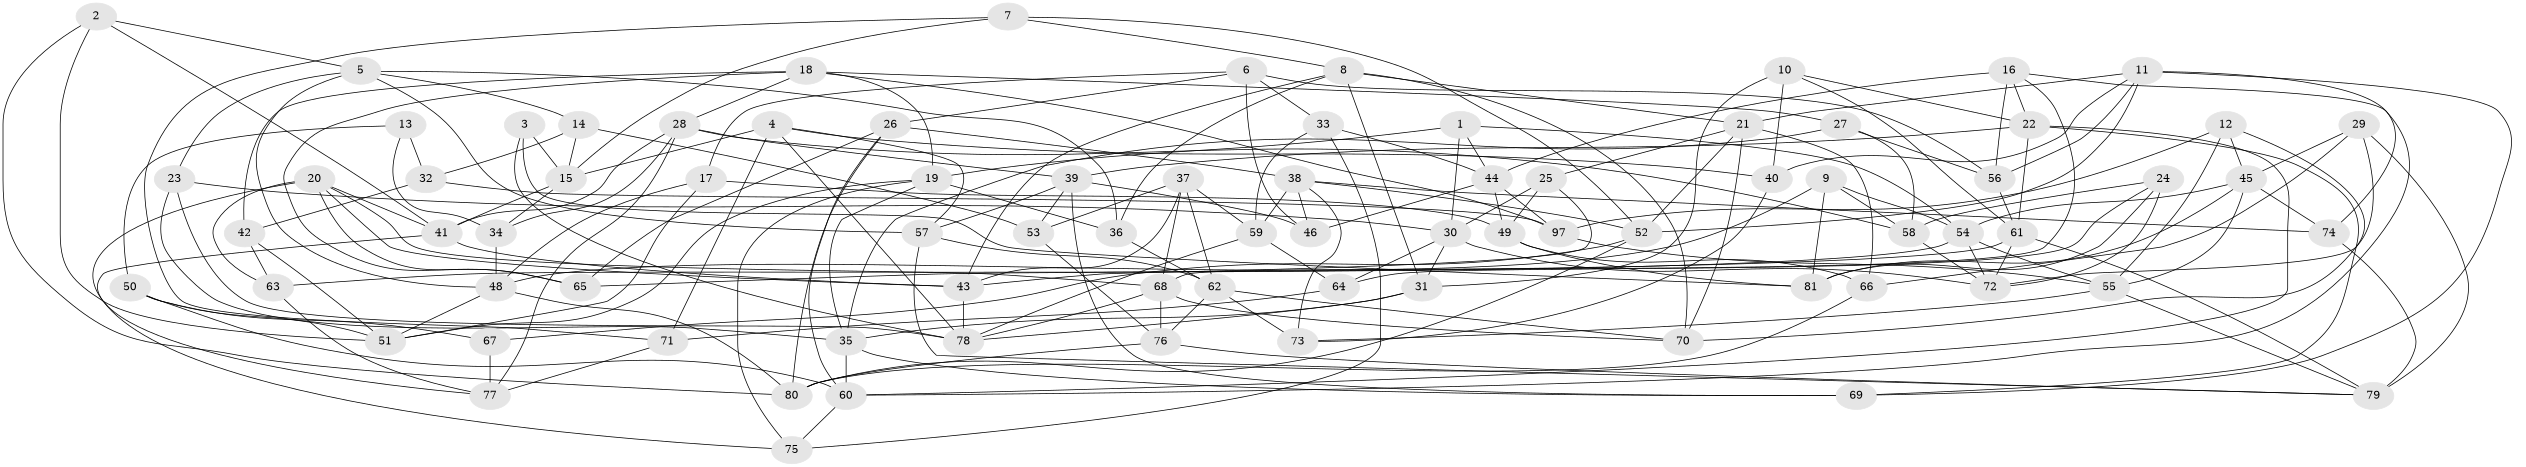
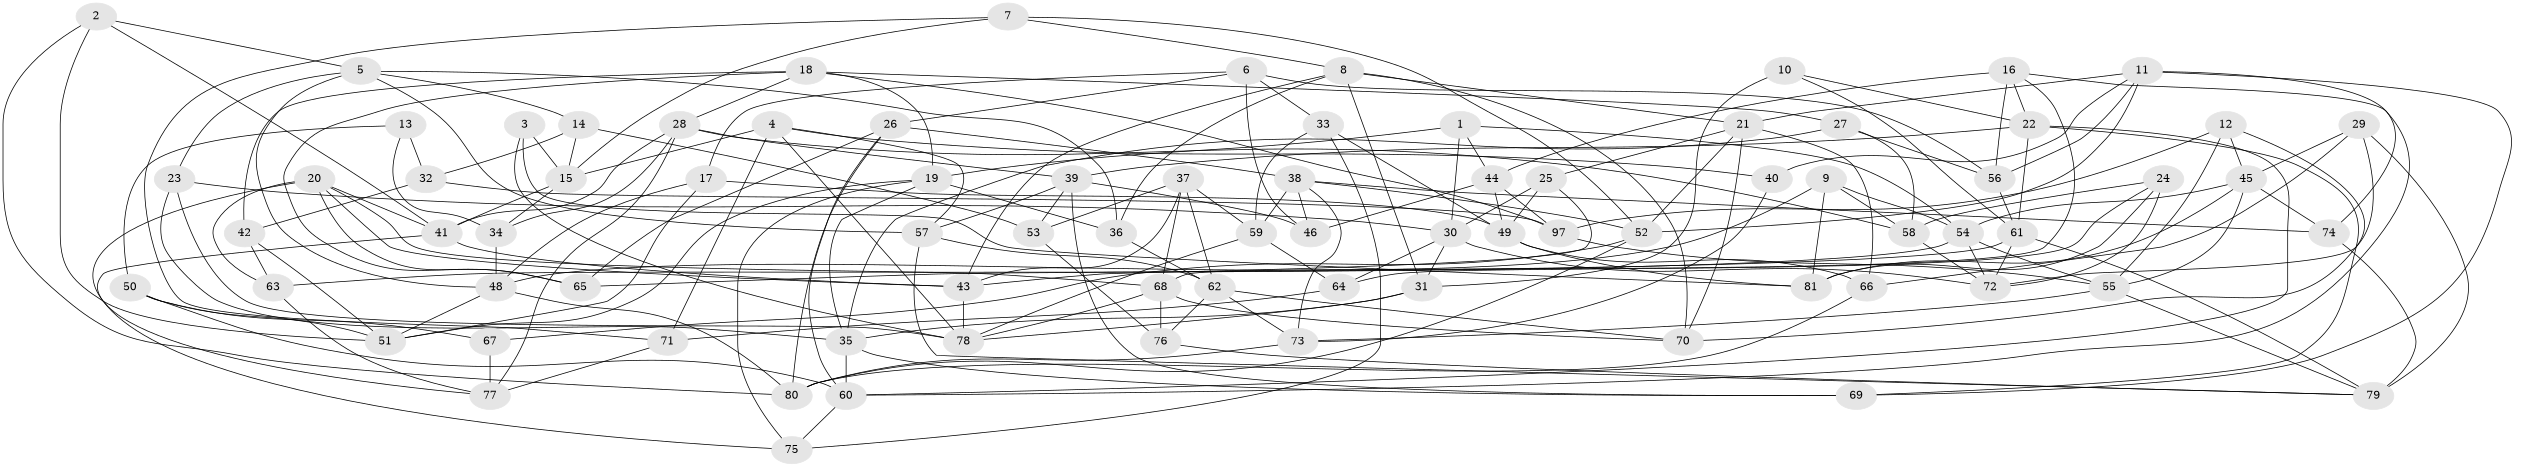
  graph {
    node [color=gray90 style=filled]
    edge [weight=1.0]
    1
    19
    30
    44
    54
    51
    36
    35
    75
    31
    64
    72
    46
    n14 [label=97]
    49
    55
    63
    2
    5
    41
    80
    57
    14
    23
    48
    43
    3
    15
    78
    81
    34
    4
    40
    71
    73
    79
    62
    77
    32
    53
    6
    17
    26
    33
    56
    60
    65
    38
    59
    61
    7
    8
    52
    21
    70
    67
    25
    66
    9
    58
    10
    22
    69
    39
    11
    74
    12
    45
    13
    50
    42
    76
    16
    68
    18
    27
    28
    20
    24
    29
    37
    1 -- 19
    1 -- 30
    1 -- 44
    1 -- 54
    19 -- 51
    19 -- 36
    19 -- 35
    19 -- 75
    30 -- 31
    30 -- 64
    30 -- 72
    44 -- 46
    44 -- n14
    44 -- 49
    54 -- 72
    54 -- 55
    54 -- 63
    36 -- 62
    35 -- 60
    35 -- 69
    31 -- 35
    31 -- 78
    64 -- 71 [weight=2.0]
    n14 -- 55
    49 -- 81
    49 -- 66
    55 -- 73
    55 -- 79
    63 -- 77
    2 -- 51
    2 -- 5
    2 -- 41
    2 -- 80
    5 -- 36
    5 -- 57
    5 -- 14
    5 -- 23
    5 -- 48
    41 -- 75
    41 -- 43
    57 -- 79
    57 -- 62
    14 -- 15
    14 -- 32
    14 -- 53
    23 -- 30
    23 -- 35
    23 -- 78
    48 -- 51
    48 -- 80
    43 -- 78
    3 -- 15
    3 -- 78
    3 -- 81 [weight=2.0]
    15 -- 41
    15 -- 34
    34 -- 48
    4 -- 57
    4 -- 15
    4 -- 78
    4 -- 40
    4 -- 71 [weight=2.0]
    40 -- 73
    71 -- 77
    62 -- 73
    62 -- 70
    62 -- 76
    32 -- n14 [weight=2.0]
    32 -- 42
    53 -- 76
    6 -- 46
    6 -- 17
    6 -- 26
    6 -- 33
    6 -- 56 [weight=2.0]
    17 -- 51
    17 -- 49
    17 -- 48
    26 -- 80
    26 -- 60
    26 -- 65
    26 -- 38
    33 -- 75
-   33 -- 44
+   33 -- 49
    33 -- 59
    56 -- 61
    60 -- 75
    38 -- 46
    38 -- 73
    38 -- 59
    38 -- 52
    38 -- 74
    59 -- 64
    59 -- 78
    61 -- 72
    61 -- 79
    61 -- 65
    7 -- 15
    7 -- 71
    7 -- 8
    7 -- 52
    8 -- 36
    8 -- 31
    8 -- 43
    8 -- 21
    8 -- 70
    52 -- 80
    52 -- 67
    21 -- 52
    21 -- 70
    21 -- 25
    21 -- 66
    67 -- 77 [weight=2.0]
    25 -- 30
    25 -- 49
    25 -- 43
    66 -- 80
    9 -- 54
    9 -- 48
    9 -- 81
    9 -- 58
    58 -- 72
    10 -- 31 [weight=2.0]
-   10 -- 40
    10 -- 61
    10 -- 22
    22 -- 60
    22 -- 61
    22 -- 69
    22 -- 39
    39 -- 46
    39 -- 57
    39 -- 53
    39 -- 69
    11 -- 40
    11 -- 56
    11 -- 52
    11 -- 21
    11 -- 69
    11 -- 74
    74 -- 79
    12 -- n14
    12 -- 55
    12 -- 70
    12 -- 45
    45 -- 54
    45 -- 55
    45 -- 81
    45 -- 74
    13 -- 34
    13 -- 32 [weight=2.0]
    13 -- 50
    50 -- 51
    50 -- 60
    50 -- 67
    42 -- 51
    42 -- 63
-   76 -- 80
+   73 -- 80
    76 -- 79
    16 -- 44 [weight=2.0]
    16 -- 56
    16 -- 60
    16 -- 22
    16 -- 68
    68 -- 78
    68 -- 70
    68 -- 76
    18 -- 19
    18 -- n14
    18 -- 65
    18 -- 42
    18 -- 27
    18 -- 28
    27 -- 35
    27 -- 56
    27 -- 58
    28 -- 41
    28 -- 34
    28 -- 77
    28 -- 58
    28 -- 39
    20 -- 63
    20 -- 41
    20 -- 43
    20 -- 77
    20 -- 65
    20 -- 68
    24 -- 64 [weight=2.0]
    24 -- 72
    24 -- 81
    24 -- 58 [weight=2.0]
    29 -- 72
    29 -- 79
    29 -- 66
    29 -- 45
    37 -- 43
    37 -- 62
    37 -- 53
    37 -- 59 [weight=2.0]
    37 -- 68
  }
